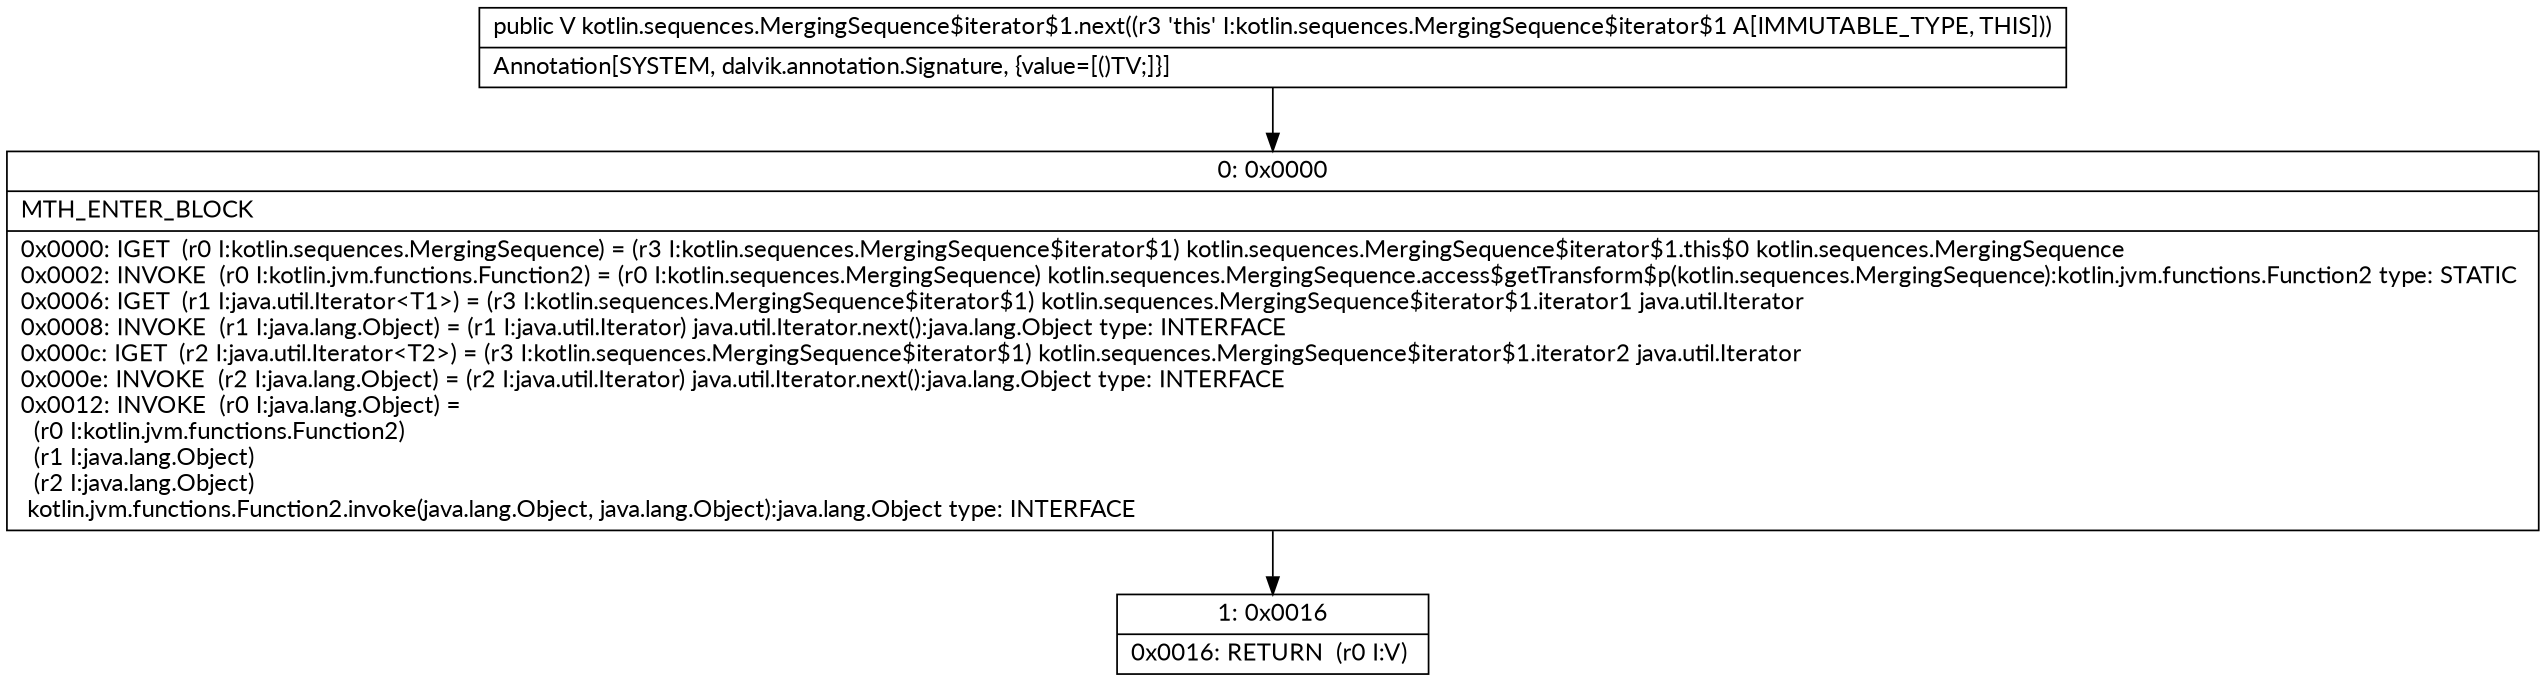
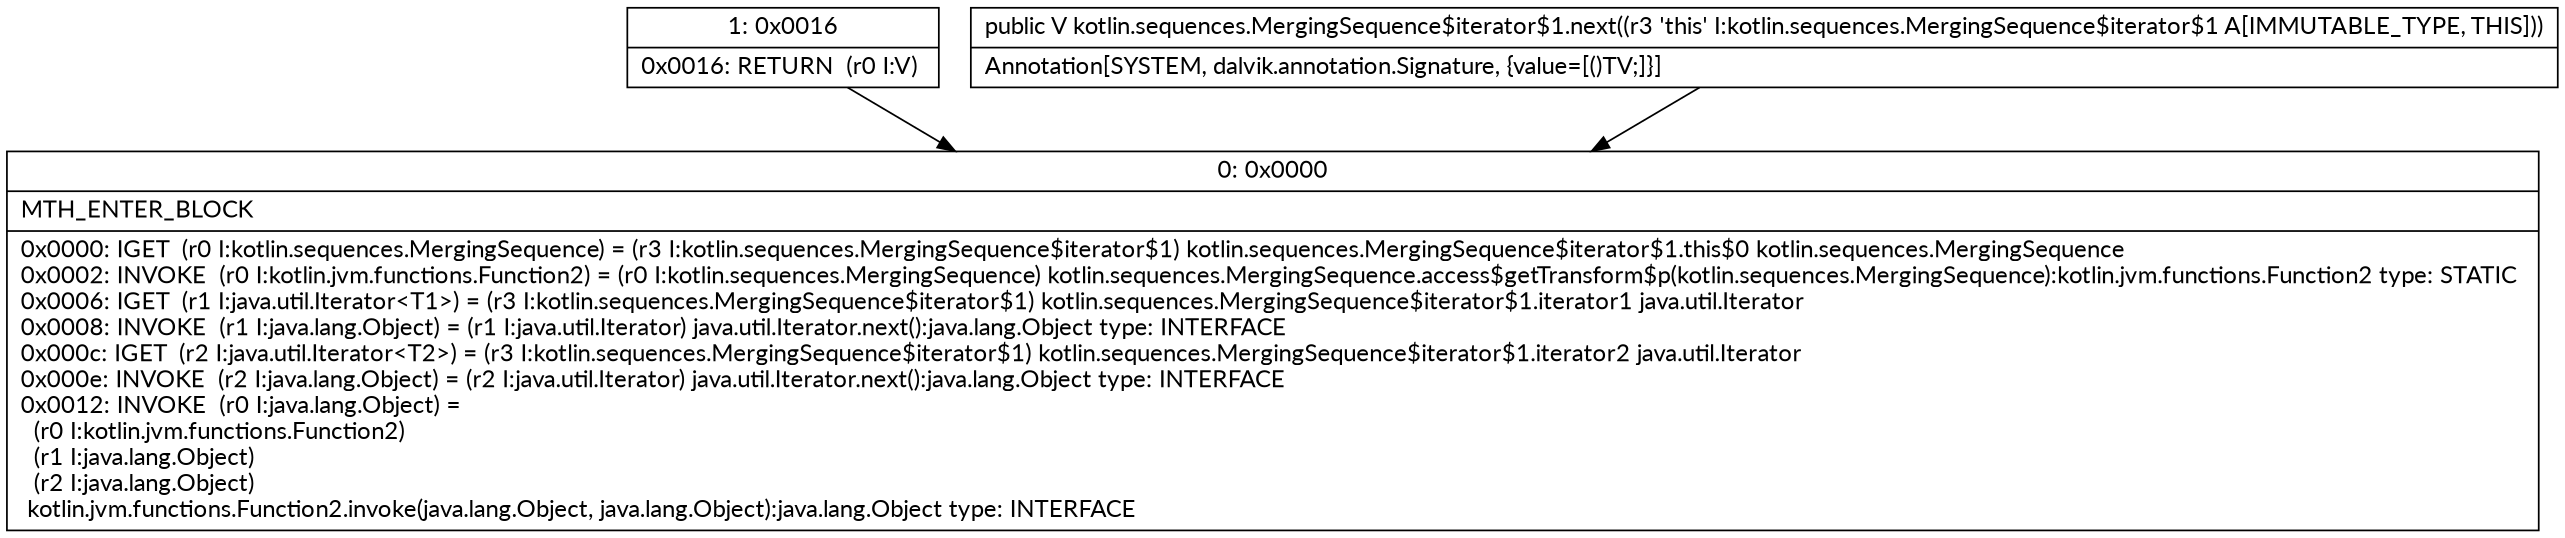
  digraph {
    fontname=Lato
    node [shape=record fontname=Lato]
    edge [fontname=Lato]
    n1 [label="{0\:\ 0x0000|MTH_ENTER_BLOCK\l|0x0000: IGET  (r0 I:kotlin.sequences.MergingSequence) = (r3 I:kotlin.sequences.MergingSequence$iterator$1) kotlin.sequences.MergingSequence$iterator$1.this$0 kotlin.sequences.MergingSequence \l0x0002: INVOKE  (r0 I:kotlin.jvm.functions.Function2) = (r0 I:kotlin.sequences.MergingSequence) kotlin.sequences.MergingSequence.access$getTransform$p(kotlin.sequences.MergingSequence):kotlin.jvm.functions.Function2 type: STATIC \l0x0006: IGET  (r1 I:java.util.Iterator\<T1\>) = (r3 I:kotlin.sequences.MergingSequence$iterator$1) kotlin.sequences.MergingSequence$iterator$1.iterator1 java.util.Iterator \l0x0008: INVOKE  (r1 I:java.lang.Object) = (r1 I:java.util.Iterator) java.util.Iterator.next():java.lang.Object type: INTERFACE \l0x000c: IGET  (r2 I:java.util.Iterator\<T2\>) = (r3 I:kotlin.sequences.MergingSequence$iterator$1) kotlin.sequences.MergingSequence$iterator$1.iterator2 java.util.Iterator \l0x000e: INVOKE  (r2 I:java.lang.Object) = (r2 I:java.util.Iterator) java.util.Iterator.next():java.lang.Object type: INTERFACE \l0x0012: INVOKE  (r0 I:java.lang.Object) = \l  (r0 I:kotlin.jvm.functions.Function2)\l  (r1 I:java.lang.Object)\l  (r2 I:java.lang.Object)\l kotlin.jvm.functions.Function2.invoke(java.lang.Object, java.lang.Object):java.lang.Object type: INTERFACE \l}"]
    n2 [label="{1\:\ 0x0016|0x0016: RETURN  (r0 I:V) \l}"]
    n3 [label="{public V kotlin.sequences.MergingSequence$iterator$1.next((r3 'this' I:kotlin.sequences.MergingSequence$iterator$1 A[IMMUTABLE_TYPE, THIS]))  | Annotation[SYSTEM, dalvik.annotation.Signature, \{value=[()TV;]\}]\l}"]
-   n1 -> n2
+   n2 -> n1
    n3 -> n1
  }
